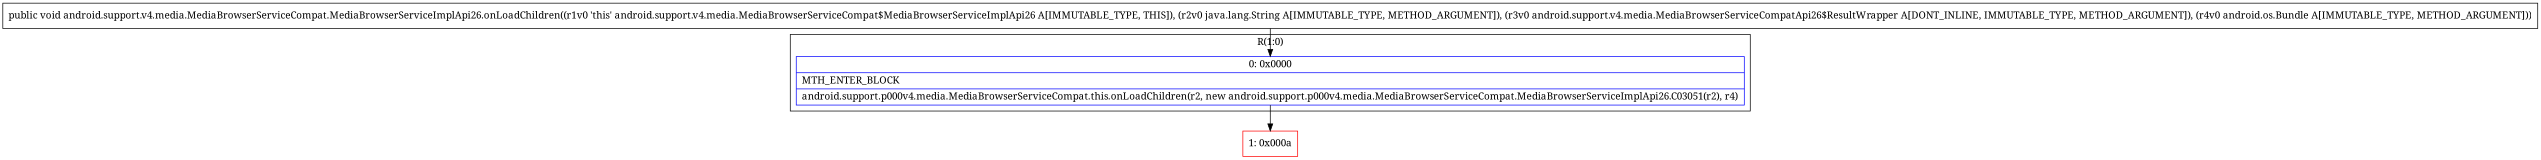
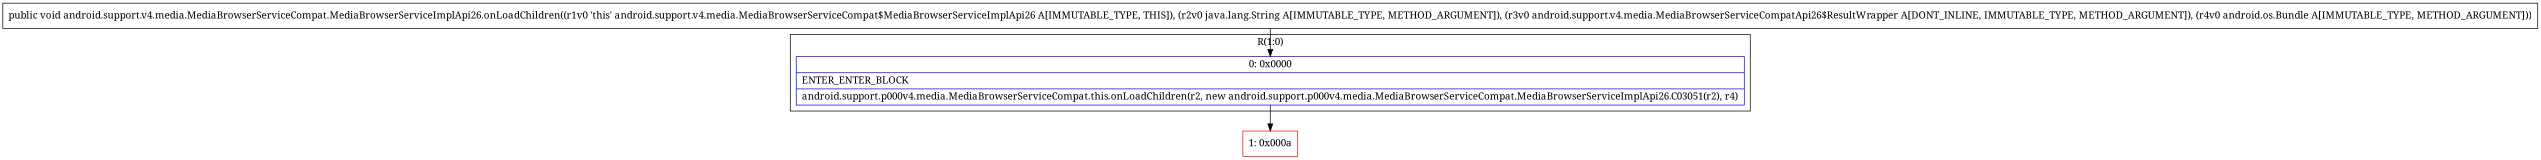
  digraph {
    fontname="Noto Serif"
    node [shape=record fontname="Noto Serif"]
    edge [fontname="Noto Serif"]
-   n1 [color=blue label="{0\:\ 0x0000|MTH_ENTER_BLOCK\l|android.support.p000v4.media.MediaBrowserServiceCompat.this.onLoadChildren(r2, new android.support.p000v4.media.MediaBrowserServiceCompat.MediaBrowserServiceImplApi26.C03051(r2), r4)\l}"]
+   n1 [color=blue label="{0\:\ 0x0000|ENTER_ENTER_BLOCK\l|android.support.p000v4.media.MediaBrowserServiceCompat.this.onLoadChildren(r2, new android.support.p000v4.media.MediaBrowserServiceCompat.MediaBrowserServiceImplApi26.C03051(r2), r4)\l}"]
    n2 [color=red label="{1\:\ 0x000a}"]
    n3 [label="{public void android.support.v4.media.MediaBrowserServiceCompat.MediaBrowserServiceImplApi26.onLoadChildren((r1v0 'this' android.support.v4.media.MediaBrowserServiceCompat$MediaBrowserServiceImplApi26 A[IMMUTABLE_TYPE, THIS]), (r2v0 java.lang.String A[IMMUTABLE_TYPE, METHOD_ARGUMENT]), (r3v0 android.support.v4.media.MediaBrowserServiceCompatApi26$ResultWrapper A[DONT_INLINE, IMMUTABLE_TYPE, METHOD_ARGUMENT]), (r4v0 android.os.Bundle A[IMMUTABLE_TYPE, METHOD_ARGUMENT])) }"]
    subgraph cluster_1 {
      label="R(1:0)"
      n1
    }
    n1 -> n2
    n3 -> n1
  }
